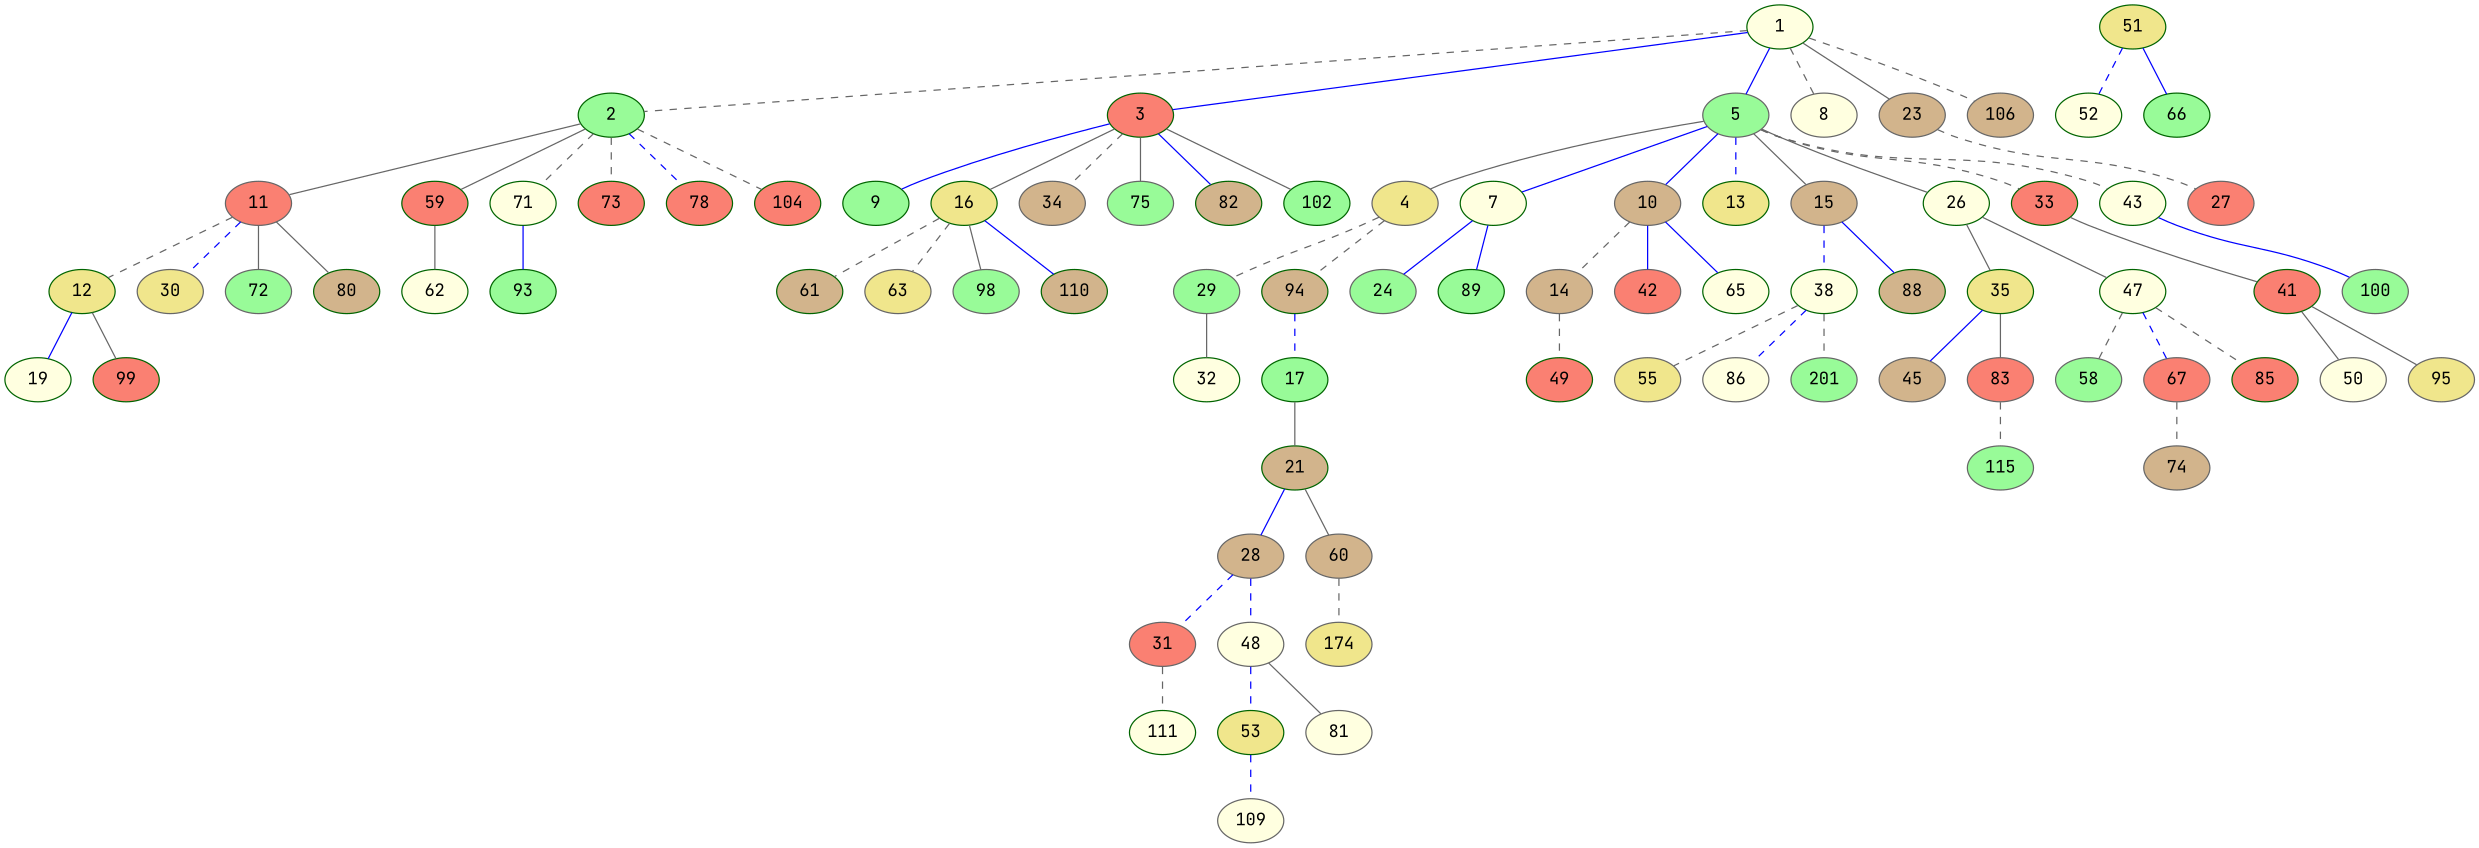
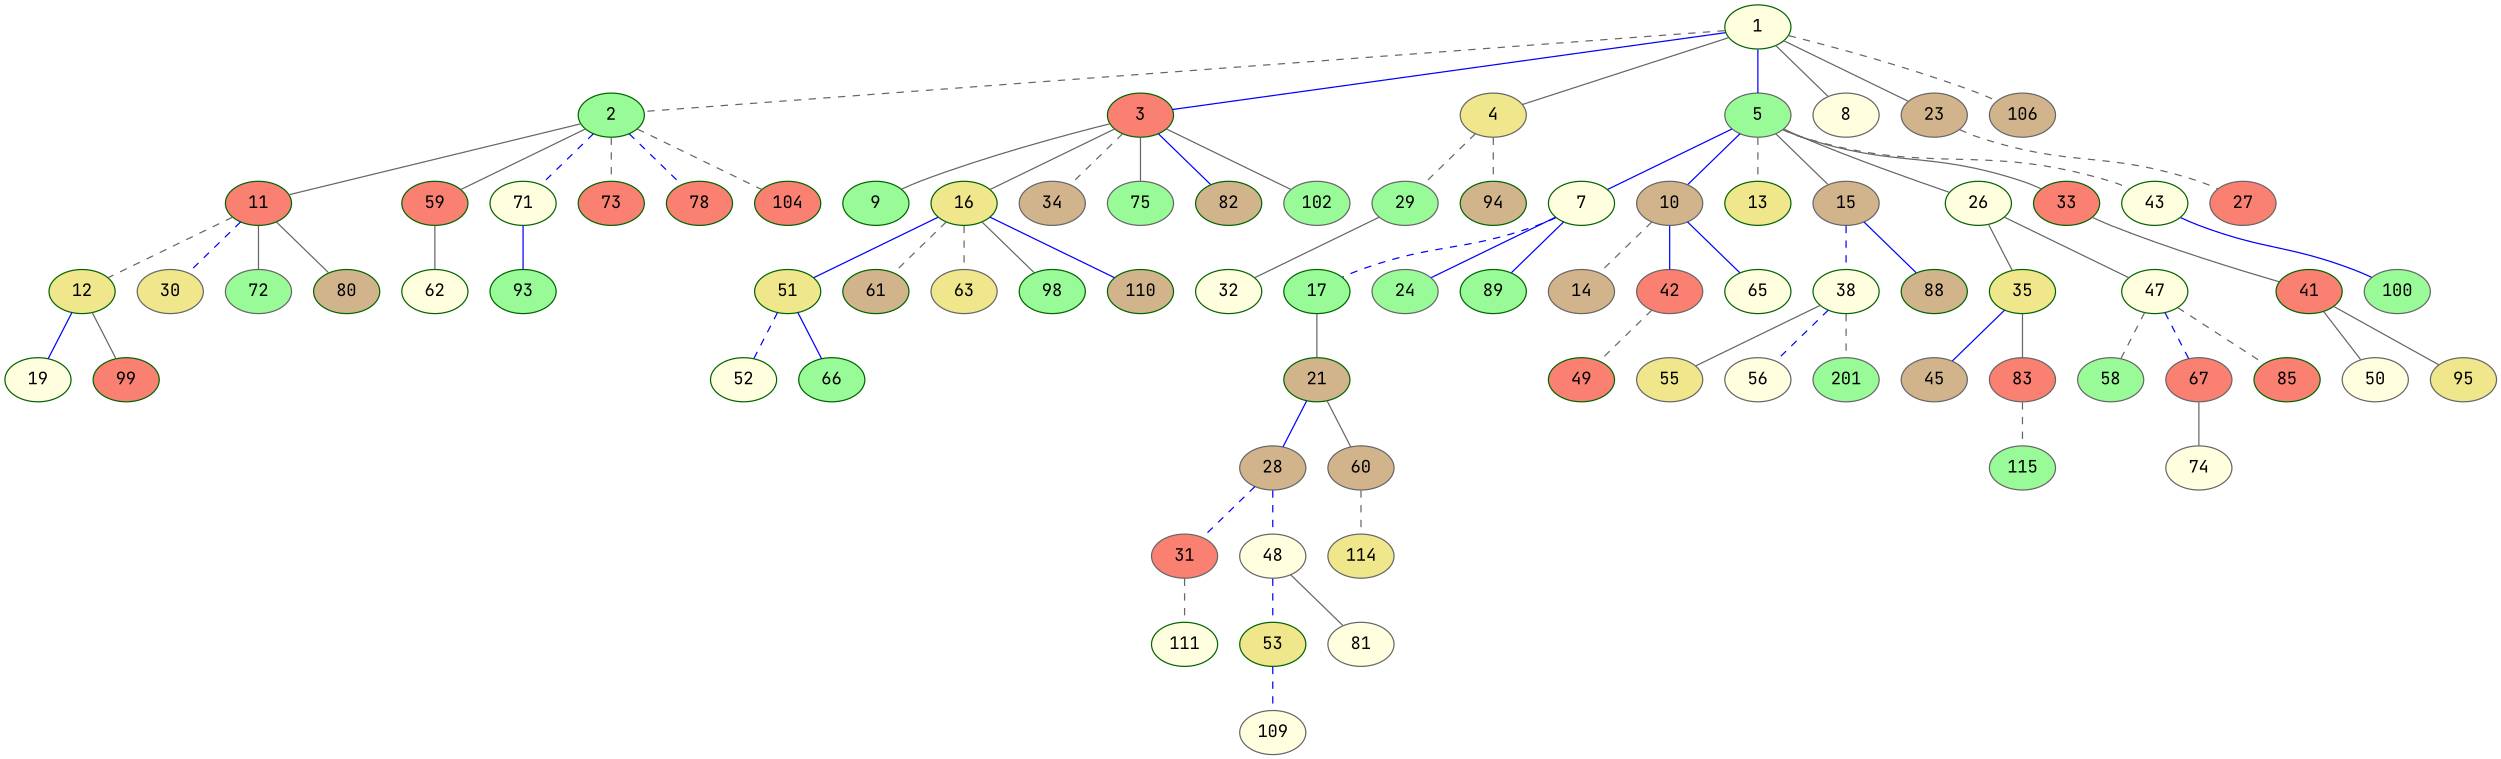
  graph {
    fontname="JetBrains Mono"
    node [color=darkgreen fillcolor=lightyellow fontname="JetBrains Mono" style=filled]
    edge [color=gray40 fontname="JetBrains Mono" style=solid]
    1 [super="+96"]
    2 [fillcolor=palegreen super="+40"]
    3 [fillcolor=salmon super="+18"]
    4 [color=gray40 fillcolor=khaki super="+37"]
    5 [color=gray40 fillcolor=palegreen super="+6"]
    8 [color=gray40]
    23 [color=gray40 fillcolor=tan super="+97"]
    106 [color=gray40 fillcolor=tan]
-   11 [color=gray40 fillcolor=salmon super="+20"]
+   11 [fillcolor=salmon super="+20"]
    59 [fillcolor=salmon super="+105"]
    71
    73 [fillcolor=salmon]
    78 [fillcolor=salmon]
    104 [fillcolor=salmon]
    9 [fillcolor=palegreen]
    16 [fillcolor=khaki super="+77"]
    34 [color=gray40 fillcolor=tan super="+39"]
    75 [color=gray40 fillcolor=palegreen]
    82 [fillcolor=tan super="+91"]
-   102 [fillcolor=palegreen]
+   102 [color=gray40 fillcolor=palegreen]
    29 [color=gray40 fillcolor=palegreen]
    94 [fillcolor=tan]
    7 [super="+70"]
    10 [color=gray40 fillcolor=tan super="+25"]
    13 [fillcolor=khaki super="+116"]
    15 [color=gray40 fillcolor=tan super="+22"]
    26 [super="+87"]
    33 [fillcolor=salmon super="+57"]
    43
    27 [color=gray40 fillcolor=salmon super="+46"]
    12 [fillcolor=khaki super="+69"]
    30 [color=gray40 fillcolor=khaki]
    72 [color=gray40 fillcolor=palegreen]
    80 [fillcolor=tan]
    62 [super="+76"]
    93 [fillcolor=palegreen super="+103"]
    51 [fillcolor=khaki]
    61 [fillcolor=tan super="+86"]
    63 [color=gray40 fillcolor=khaki]
-   98 [color=gray40 fillcolor=palegreen]
+   98 [fillcolor=palegreen]
    110 [fillcolor=tan]
    32
    17 [fillcolor=palegreen]
    24 [color=gray40 fillcolor=palegreen]
    89 [fillcolor=palegreen]
    14 [color=gray40 fillcolor=tan]
    42 [color=gray40 fillcolor=salmon]
    65 [super="+92"]
    38 [super="+79"]
    88 [fillcolor=tan]
    35 [fillcolor=khaki super="+44"]
    47 [super="+54"]
    41 [fillcolor=salmon super="+113"]
    100 [color=gray40 fillcolor=palegreen]
    21 [fillcolor=tan super="+36"]
    49 [fillcolor=salmon]
    19 [super="+84"]
    99 [fillcolor=salmon]
    55 [color=gray40 fillcolor=khaki]
-   56 [color=gray40 super="+90" label=86]
+   56 [color=gray40 super="+90"]
    n61 [color=gray40 fillcolor=palegreen label=201]
    52
    66 [fillcolor=palegreen]
    28 [color=gray40 fillcolor=tan super="+108"]
    60 [color=gray40 fillcolor=tan super="+107"]
    31 [color=gray40 fillcolor=salmon super="+64"]
    48 [color=gray40 super="+68"]
-   114 [color=gray40 fillcolor=khaki label=174]
+   114 [color=gray40 fillcolor=khaki]
    45 [color=gray40 fillcolor=tan]
    83 [color=gray40 fillcolor=salmon]
    58 [color=gray40 fillcolor=palegreen]
    67 [color=gray40 fillcolor=salmon]
    85 [fillcolor=salmon super="+112"]
    111
    53 [fillcolor=khaki]
    81 [color=gray40]
    50 [color=gray40]
    95 [color=gray40 fillcolor=khaki]
    115 [color=gray40 fillcolor=palegreen]
-   74 [color=gray40 fillcolor=tan]
+   74 [color=gray40]
    109 [color=gray40]
    1 -- 2 [style=dashed]
    1 -- 3 [color=blue]
-   5 -- 4
+   1 -- 4
    1 -- 5 [color=blue]
-   1 -- 8 [style=dashed]
+   1 -- 8
    1 -- 23
    1 -- 106 [style=dashed]
    2 -- 11
    2 -- 59
-   2 -- 71 [style=dashed]
+   2 -- 71 [color=blue style=dashed]
    2 -- 73 [style=dashed]
    2 -- 78 [color=blue style=dashed]
    2 -- 104 [style=dashed]
-   3 -- 9 [color=blue]
+   3 -- 9
    3 -- 16
    3 -- 34 [style=dashed]
    3 -- 75
    3 -- 82 [color=blue]
    3 -- 102
    4 -- 29 [style=dashed]
    4 -- 94 [style=dashed]
    5 -- 7 [color=blue]
    5 -- 10 [color=blue]
-   5 -- 13 [color=blue style=dashed]
+   5 -- 13 [style=dashed]
    5 -- 15
    5 -- 26
-   5 -- 33 [style=dashed]
+   5 -- 33
    5 -- 43 [style=dashed]
    23 -- 27 [style=dashed]
    11 -- 12 [style=dashed]
    11 -- 30 [color=blue style=dashed]
    11 -- 72
    11 -- 80
    59 -- 62
    71 -- 93 [color=blue]
+   16 -- 51 [color=blue]
    16 -- 61 [style=dashed]
    16 -- 63 [style=dashed]
    16 -- 98
    16 -- 110 [color=blue]
    29 -- 32
-   94 -- 17 [color=blue style=dashed]
+   7 -- 17 [color=blue style=dashed]
    7 -- 24 [color=blue]
    7 -- 89 [color=blue]
    10 -- 14 [style=dashed]
    10 -- 42 [color=blue]
    10 -- 65 [color=blue]
    15 -- 38 [color=blue style=dashed]
    15 -- 88 [color=blue]
    26 -- 35
    26 -- 47
    33 -- 41
    43 -- 100 [color=blue]
    12 -- 19 [color=blue]
    12 -- 99
    51 -- 52 [color=blue style=dashed]
    51 -- 66 [color=blue]
    17 -- 21
-   14 -- 49 [style=dashed]
-   38 -- 55 [style=dashed]
+   42 -- 49 [style=dashed]
+   38 -- 55
    38 -- 56 [color=blue style=dashed]
    38 -- n61 [style=dashed]
    35 -- 45 [color=blue]
    35 -- 83
    47 -- 58 [style=dashed]
    47 -- 67 [color=blue style=dashed]
    47 -- 85 [style=dashed]
    41 -- 50
    41 -- 95
    21 -- 28 [color=blue]
    21 -- 60
    28 -- 31 [color=blue style=dashed]
    28 -- 48 [color=blue style=dashed]
    60 -- 114 [style=dashed]
    31 -- 111 [style=dashed]
    48 -- 53 [color=blue style=dashed]
    48 -- 81
    83 -- 115 [style=dashed]
-   67 -- 74 [style=dashed]
+   67 -- 74
    53 -- 109 [color=blue style=dashed]
  }
